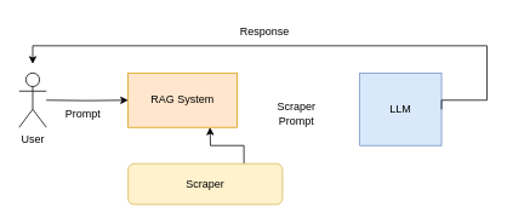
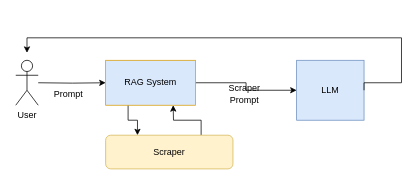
  <mxCell id="0" />
  <mxCell id="1" parent="0" />
+ <mxCell id="2" style="edgeStyle=orthogonalEdgeStyle;rounded=0;orthogonalLoop=1;jettySize=auto;html=1;exitX=1;exitY=0.5;exitDx=0;exitDy=0;entryX=0;entryY=0.5;entryDx=0;entryDy=0;" parent="1" source="5" target="6" edge="1"><mxGeometry relative="1" as="geometry" /></mxCell>
+ <mxCell id="3" style="edgeStyle=orthogonalEdgeStyle;rounded=0;orthogonalLoop=1;jettySize=auto;html=1;exitX=0.25;exitY=1;exitDx=0;exitDy=0;entryX=0.25;entryY=0;entryDx=0;entryDy=0;" parent="1" source="5" target="10" edge="1"><mxGeometry relative="1" as="geometry" /></mxCell>
  <mxCell id="4" style="edgeStyle=orthogonalEdgeStyle;rounded=0;orthogonalLoop=1;jettySize=auto;html=1;exitX=0.75;exitY=1;exitDx=0;exitDy=0;" parent="1" source="5" edge="1"><mxGeometry relative="1" as="geometry"><mxPoint x="230.143" y="140.143" as="targetPoint" /></mxGeometry></mxCell>
- <mxCell id="5" value="RAG System" style="rounded=0;whiteSpace=wrap;html=1;fillColor=#ffe6cc;strokeColor=#d79b00;" parent="1" vertex="1"><mxGeometry x="140" y="80" width="120" height="60" as="geometry" /></mxCell>
+ <mxCell id="5" value="RAG System" style="rounded=0;whiteSpace=wrap;html=1;fillColor=#dae8fc;strokeColor=#d79b00;" parent="1" vertex="1"><mxGeometry x="140" y="80" width="120" height="60" as="geometry" /></mxCell>
  <mxCell id="6" value="LLM" style="rounded=0;whiteSpace=wrap;html=1;fillColor=#dae8fc;strokeColor=#6c8ebf;" parent="1" vertex="1"><mxGeometry x="395" y="80" width="90" height="80" as="geometry" /></mxCell>
  <mxCell id="7" style="edgeStyle=orthogonalEdgeStyle;rounded=0;orthogonalLoop=1;jettySize=auto;html=1;entryX=0;entryY=0.5;entryDx=0;entryDy=0;" parent="1" target="5" edge="1"><mxGeometry relative="1" as="geometry"><mxPoint x="50" y="110" as="sourcePoint" /></mxGeometry></mxCell>
  <mxCell id="8" value="User" style="shape=umlActor;verticalLabelPosition=bottom;verticalAlign=top;html=1;outlineConnect=0;" parent="1" vertex="1"><mxGeometry x="20" y="80" width="30" height="60" as="geometry" /></mxCell>
  <mxCell id="9" style="edgeStyle=orthogonalEdgeStyle;rounded=0;orthogonalLoop=1;jettySize=auto;html=1;exitX=0.75;exitY=0;exitDx=0;exitDy=0;" parent="1" source="10" edge="1"><mxGeometry relative="1" as="geometry"><mxPoint x="230.143" y="140" as="targetPoint" /></mxGeometry></mxCell>
  <mxCell id="10" value="Scraper" style="rounded=1;whiteSpace=wrap;html=1;fillColor=#fff2cc;strokeColor=#d6b656;" parent="1" vertex="1"><mxGeometry x="140" y="180" width="170" height="45" as="geometry" /></mxCell>
  <mxCell id="11" value="Prompt" style="text;html=1;align=center;verticalAlign=middle;resizable=0;points=[];autosize=1;strokeColor=none;fillColor=none;" parent="1" vertex="1"><mxGeometry x="60" y="110" width="60" height="30" as="geometry" /></mxCell>
  <mxCell id="12" value="&lt;div&gt;Scraper&lt;/div&gt;&lt;div&gt;Prompt&lt;/div&gt;" style="text;html=1;align=center;verticalAlign=middle;resizable=0;points=[];autosize=1;strokeColor=none;fillColor=none;" parent="1" vertex="1"><mxGeometry x="290" y="105" width="70" height="40" as="geometry" /></mxCell>
  <mxCell id="13" style="edgeStyle=orthogonalEdgeStyle;rounded=0;orthogonalLoop=1;jettySize=auto;html=1;exitX=1;exitY=0.5;exitDx=0;exitDy=0;" parent="1" source="6" edge="1"><mxGeometry relative="1" as="geometry"><mxPoint x="35" y="70" as="targetPoint" /><Array as="points"><mxPoint x="535" y="110" /><mxPoint x="535" y="50" /><mxPoint x="35" y="50" /></Array></mxGeometry></mxCell>
- <mxCell id="14" value="Response" style="text;html=1;align=center;verticalAlign=middle;resizable=0;points=[];autosize=1;strokeColor=none;fillColor=none;" parent="1" vertex="1"><mxGeometry x="250" y="20" width="80" height="30" as="geometry" /></mxCell>
